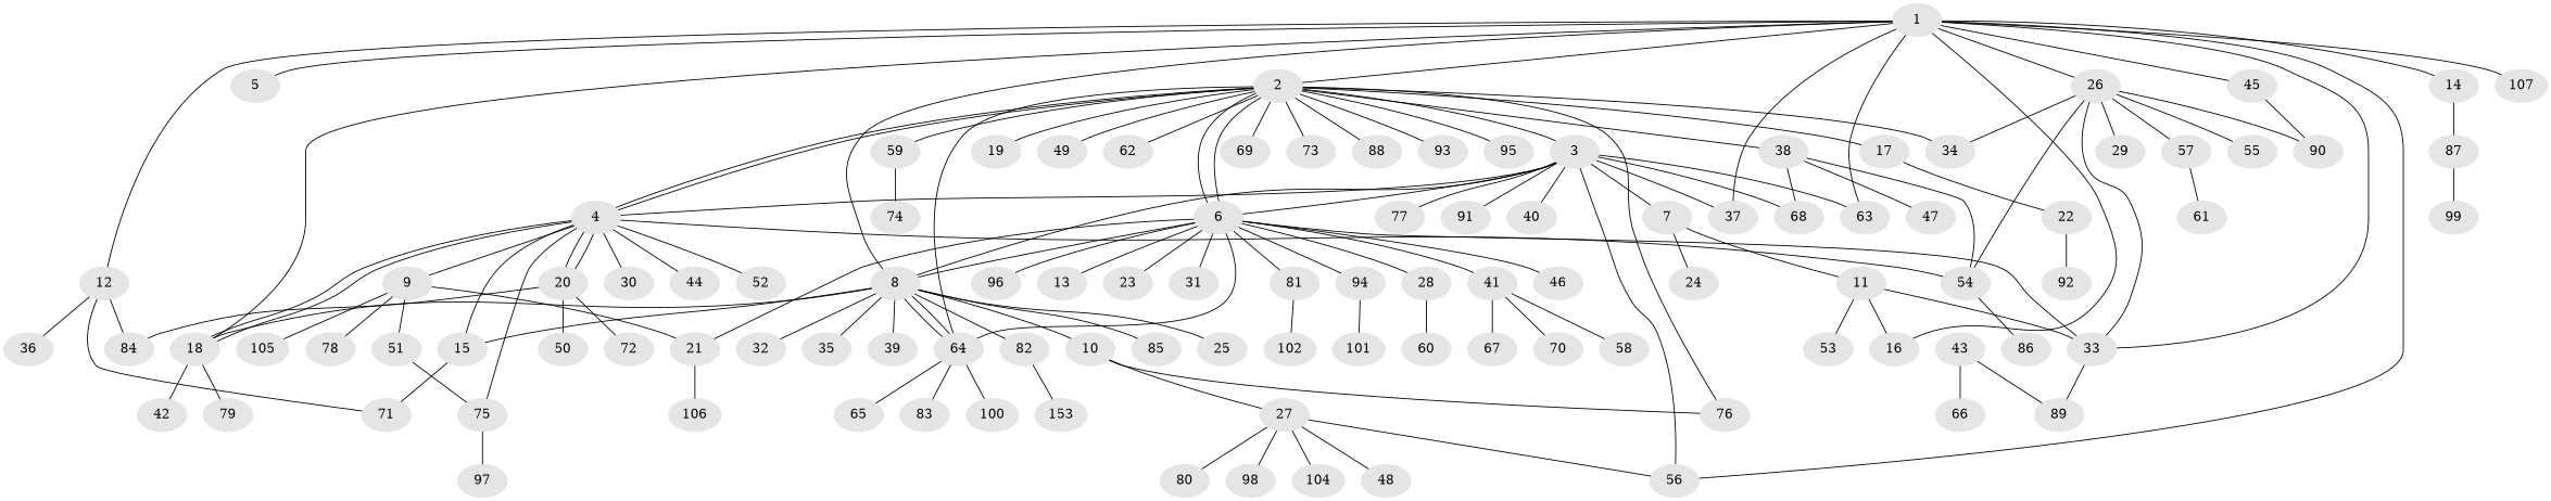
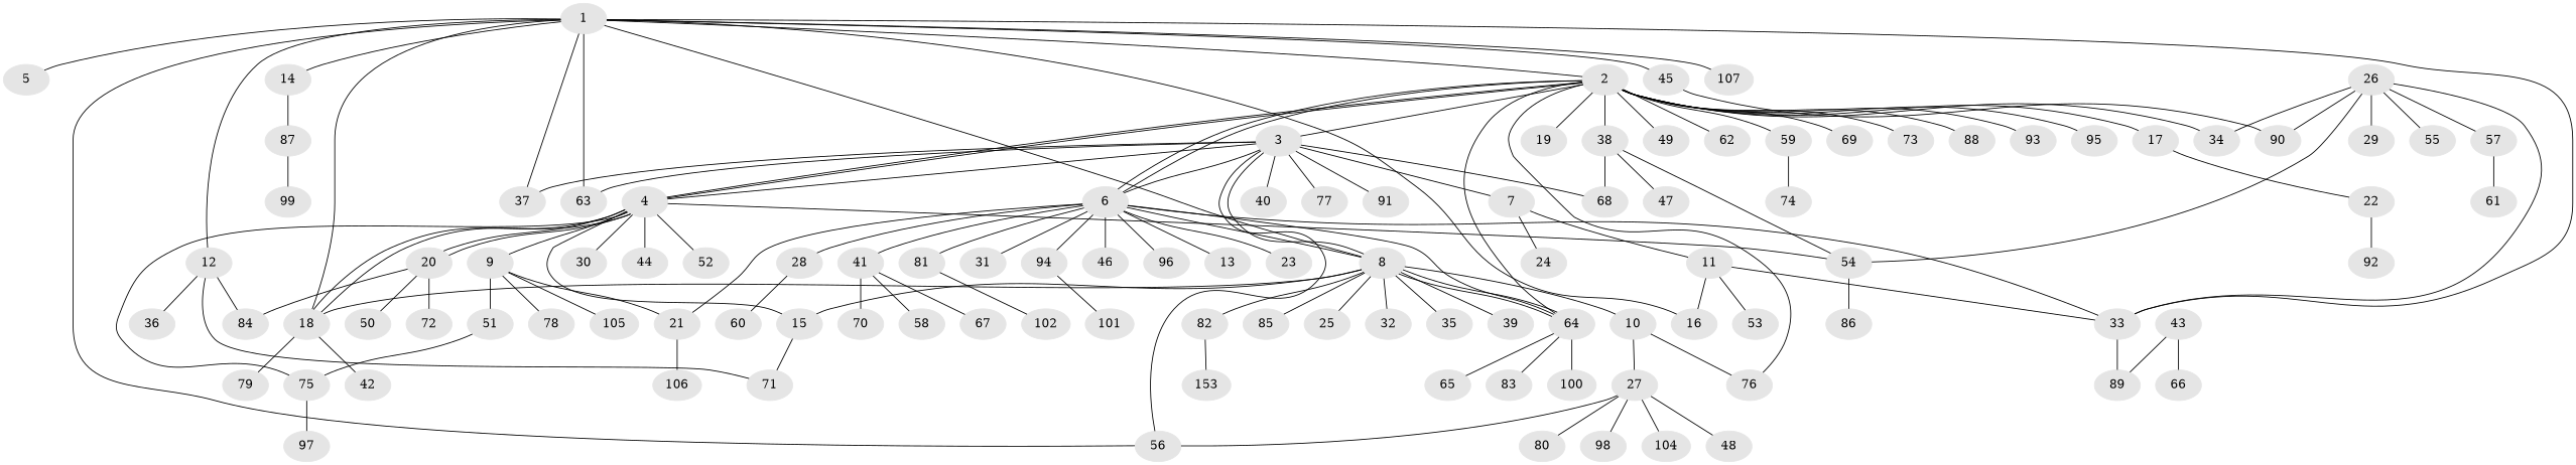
  graph {
    fontname="DejaVu Serif"
    node [color=gray90 fontname="DejaVu Serif" style=filled]
    edge [fontname="DejaVu Serif"]
    1
    2
    5
    8
    12
    14
    16
    18
    26
    33
    37
    45
    56
    63
    107
    3
    4
    6
    17
    19
    34
    38
    49
    59
    62
    64
    69
    73
    76
    88
    93
    95
    15
    10
    25
    32
    35
    39
    82
    85
    36
    71
    84
    87
    42
    79
    54
    29
    55
    57
    90
    89
    7
    40
    68
    77
    91
    9
    20
    30
    44
    52
    75
    13
    21
    23
    28
    31
    41
    46
    81
    94
    96
    22
    47
    74
    65
    83
    100
    11
    24
    51
    78
    105
    50
    72
    86
    97
    106
    60
    58
    67
    70
    102
    101
    53
    27
    n98 [label=153]
    48
    80
    98
    104
    99
    92
    61
    43
    66
    1 -- 2
    1 -- 5
    1 -- 8
    1 -- 12
    1 -- 14
    1 -- 16
    1 -- 18
-   1 -- 26
    1 -- 33
    1 -- 37
    1 -- 45
    1 -- 56
    1 -- 63
    1 -- 107
    2 -- 3
    2 -- 4
    2 -- 4
    2 -- 6
    2 -- 6
    2 -- 17
    2 -- 19
    2 -- 34
    2 -- 38
    2 -- 49
    2 -- 59
    2 -- 62
    2 -- 64
    2 -- 69
    2 -- 73
    2 -- 76
    2 -- 88
    2 -- 93
    2 -- 95
    8 -- 18
    8 -- 64
    8 -- 64
    8 -- 15
    8 -- 10
    8 -- 25
    8 -- 32
    8 -- 35
    8 -- 39
    8 -- 82
    8 -- 85
    12 -- 36
    12 -- 71
    12 -- 84
    14 -- 87
    18 -- 42
    18 -- 79
    26 -- 33
    26 -- 34
    26 -- 54
    26 -- 29
    26 -- 55
    26 -- 57
    26 -- 90
    33 -- 89
    45 -- 90
    3 -- 8
    3 -- 37
    3 -- 56
    3 -- 63
    3 -- 4
    3 -- 6
    3 -- 7
    3 -- 40
    3 -- 68
    3 -- 77
    3 -- 91
    4 -- 18
    4 -- 18
    4 -- 15
    4 -- 54
    4 -- 9
    4 -- 20
    4 -- 20
    4 -- 30
    4 -- 44
    4 -- 52
    4 -- 75
    6 -- 8
    6 -- 33
    6 -- 64
    6 -- 13
    6 -- 21
    6 -- 23
    6 -- 28
    6 -- 31
    6 -- 41
    6 -- 46
    6 -- 81
    6 -- 94
    6 -- 96
    17 -- 22
    38 -- 54
    38 -- 68
    38 -- 47
    59 -- 74
    64 -- 65
    64 -- 83
    64 -- 100
    15 -- 71
    10 -- 76
    10 -- 27
    82 -- n98
    87 -- 99
    54 -- 86
    57 -- 61
    7 -- 11
    7 -- 24
    9 -- 21
    9 -- 51
    9 -- 78
    9 -- 105
    20 -- 84
    20 -- 50
    20 -- 72
    75 -- 97
    21 -- 106
    28 -- 60
    41 -- 58
    41 -- 67
    41 -- 70
    81 -- 102
    94 -- 101
    22 -- 92
    11 -- 16
    11 -- 33
    11 -- 53
    51 -- 75
    27 -- 56
    27 -- 48
    27 -- 80
    27 -- 98
    27 -- 104
    43 -- 89
    43 -- 66
  }
